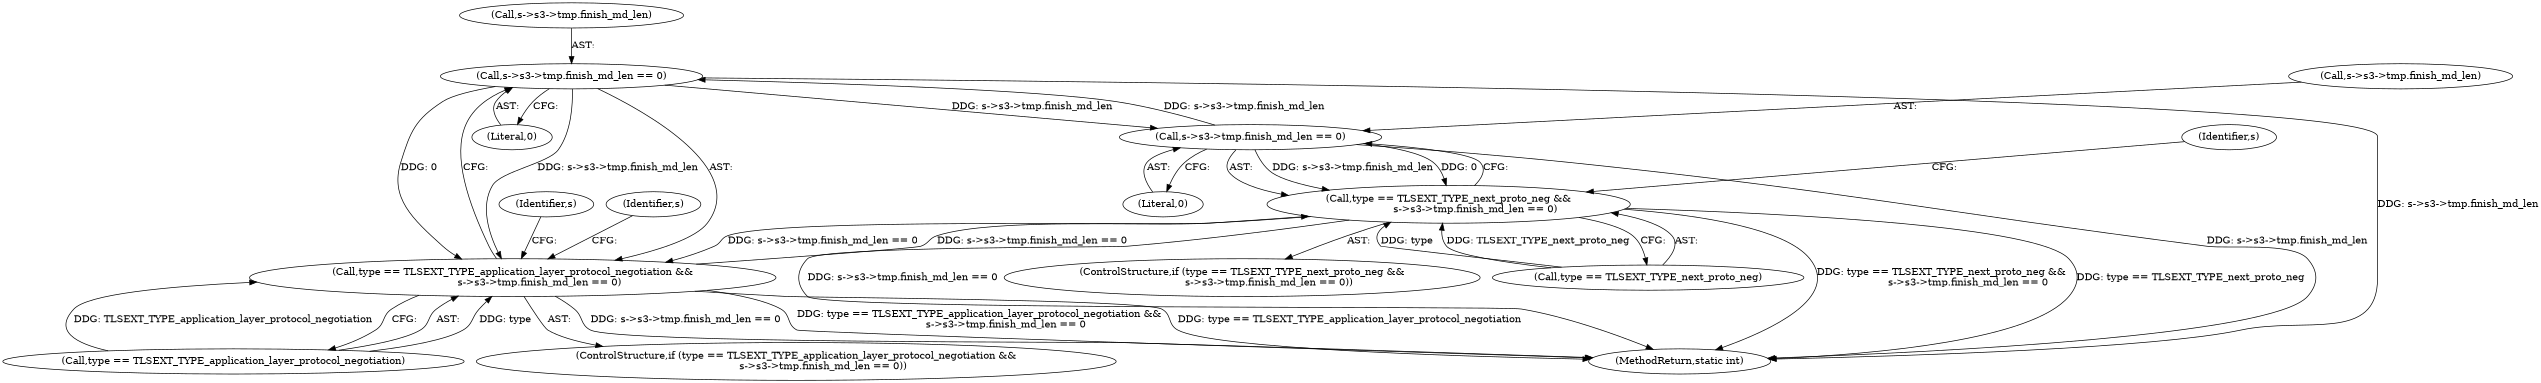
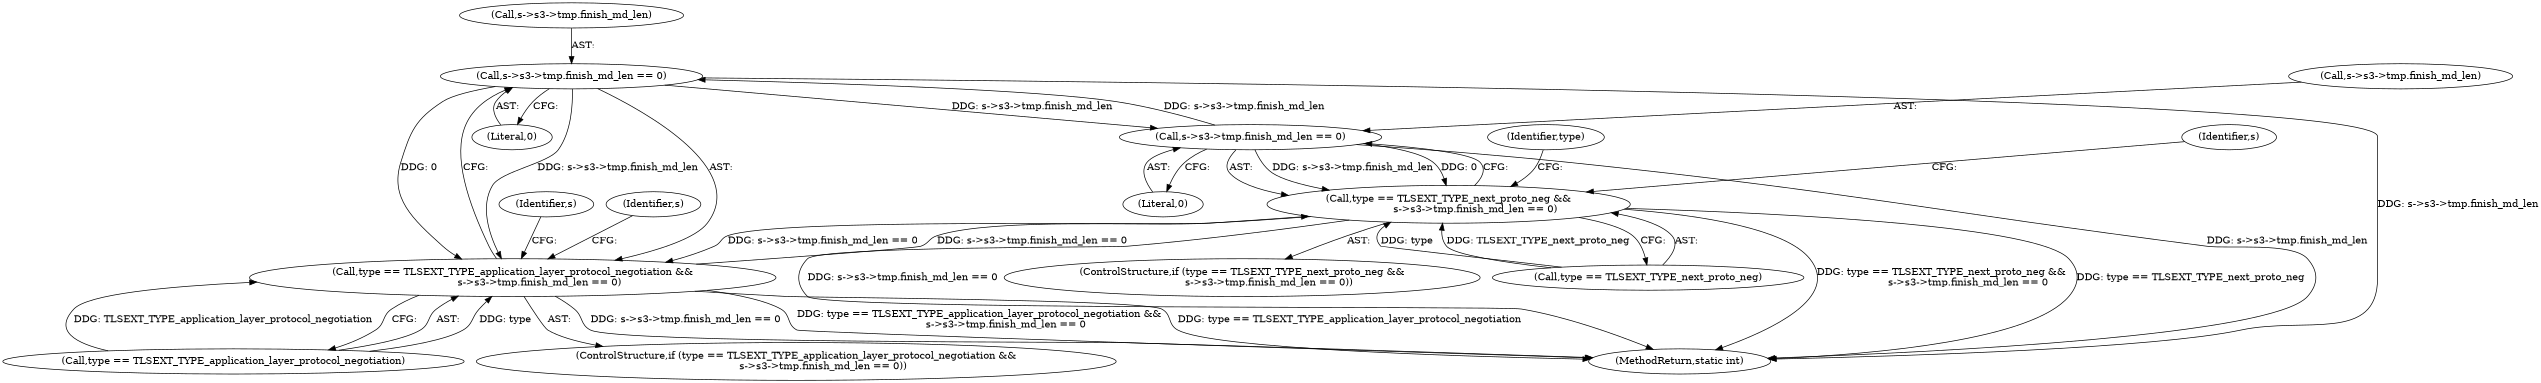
  digraph {
    fontname="DejaVu Serif"
    node [fontname="DejaVu Serif"]
    edge [fontname="DejaVu Serif"]
    n1 [label="(Call,s->s3->tmp.finish_md_len == 0)"]
    n2 [label="(Call,s->s3->tmp.finish_md_len == 0)"]
    n3 [label="(Call,type == TLSEXT_TYPE_application_layer_protocol_negotiation &&\n                 s->s3->tmp.finish_md_len == 0)"]
    n4 [label="(Literal,0)"]
    n5 [label="(MethodReturn,static int)"]
    n6 [label="(Call,type == TLSEXT_TYPE_next_proto_neg &&\n                 s->s3->tmp.finish_md_len == 0)"]
    n7 [label="(Literal,0)"]
    n8 [label="(ControlStructure,if (type == TLSEXT_TYPE_next_proto_neg &&\n                 s->s3->tmp.finish_md_len == 0))"]
    n9 [label="(Call,type == TLSEXT_TYPE_next_proto_neg)"]
    n10 [label="(Call,type == TLSEXT_TYPE_application_layer_protocol_negotiation)"]
    n11 [label="(ControlStructure,if (type == TLSEXT_TYPE_application_layer_protocol_negotiation &&\n                 s->s3->tmp.finish_md_len == 0))"]
    n12 [label="(Call,s->s3->tmp.finish_md_len)"]
+   n13 [label="(Identifier,type)"]
    n14 [label="(Identifier,s)"]
    n15 [label="(Identifier,s)"]
    n16 [label="(Call,s->s3->tmp.finish_md_len)"]
    n17 [label="(Identifier,s)"]
    n1 -> n2 [label="DDG: s->s3->tmp.finish_md_len"]
    n1 -> n3 [label="AST: "]
    n1 -> n3 [label="DDG: s->s3->tmp.finish_md_len"]
    n1 -> n3 [label="DDG: 0"]
    n1 -> n4 [label="CFG: "]
    n1 -> n5 [label="DDG: s->s3->tmp.finish_md_len"]
    n2 -> n1 [label="DDG: s->s3->tmp.finish_md_len"]
    n2 -> n5 [label="DDG: s->s3->tmp.finish_md_len"]
    n2 -> n6 [label="AST: "]
    n2 -> n6 [label="DDG: s->s3->tmp.finish_md_len"]
    n2 -> n6 [label="DDG: 0"]
    n2 -> n7 [label="CFG: "]
    n3 -> n1 [label="CFG: "]
    n3 -> n5 [label="DDG: s->s3->tmp.finish_md_len == 0"]
    n3 -> n5 [label="DDG: type == TLSEXT_TYPE_application_layer_protocol_negotiation &&\n                 s->s3->tmp.finish_md_len == 0"]
    n3 -> n5 [label="DDG: type == TLSEXT_TYPE_application_layer_protocol_negotiation"]
    n3 -> n6 [label="DDG: s->s3->tmp.finish_md_len == 0"]
    n3 -> n10 [label="CFG: "]
    n3 -> n11 [label="AST: "]
    n4 -> n1 [label="AST: "]
    n6 -> n2 [label="CFG: "]
    n6 -> n3 [label="DDG: s->s3->tmp.finish_md_len == 0"]
    n6 -> n5 [label="DDG: s->s3->tmp.finish_md_len == 0"]
    n6 -> n5 [label="DDG: type == TLSEXT_TYPE_next_proto_neg &&\n                 s->s3->tmp.finish_md_len == 0"]
    n6 -> n5 [label="DDG: type == TLSEXT_TYPE_next_proto_neg"]
    n6 -> n8 [label="AST: "]
    n6 -> n9 [label="CFG: "]
    n7 -> n2 [label="AST: "]
    n9 -> n6 [label="AST: "]
    n9 -> n6 [label="DDG: type"]
    n9 -> n6 [label="DDG: TLSEXT_TYPE_next_proto_neg"]
    n10 -> n3 [label="AST: "]
    n10 -> n3 [label="DDG: type"]
    n10 -> n3 [label="DDG: TLSEXT_TYPE_application_layer_protocol_negotiation"]
    n12 -> n2 [label="AST: "]
+   n13 -> n6 [label="CFG: "]
    n14 -> n3 [label="CFG: "]
    n15 -> n3 [label="CFG: "]
    n16 -> n1 [label="AST: "]
    n17 -> n6 [label="CFG: "]
  }
